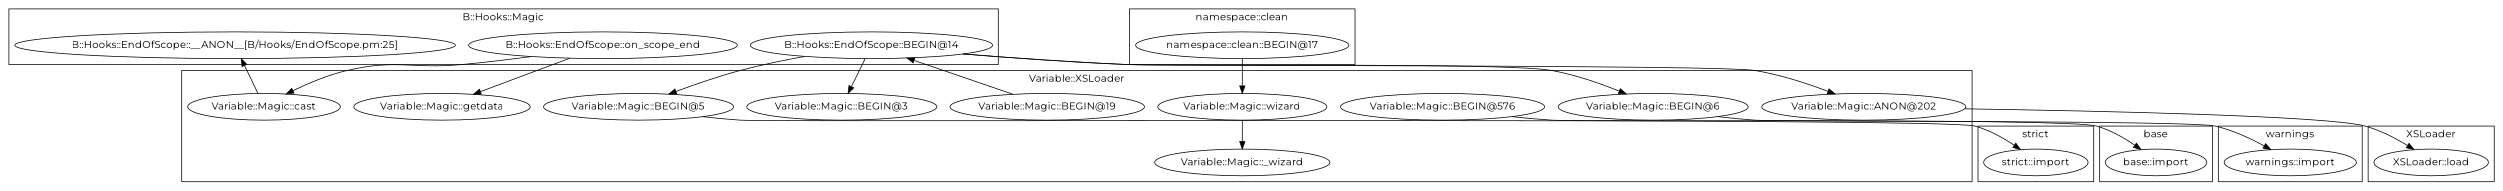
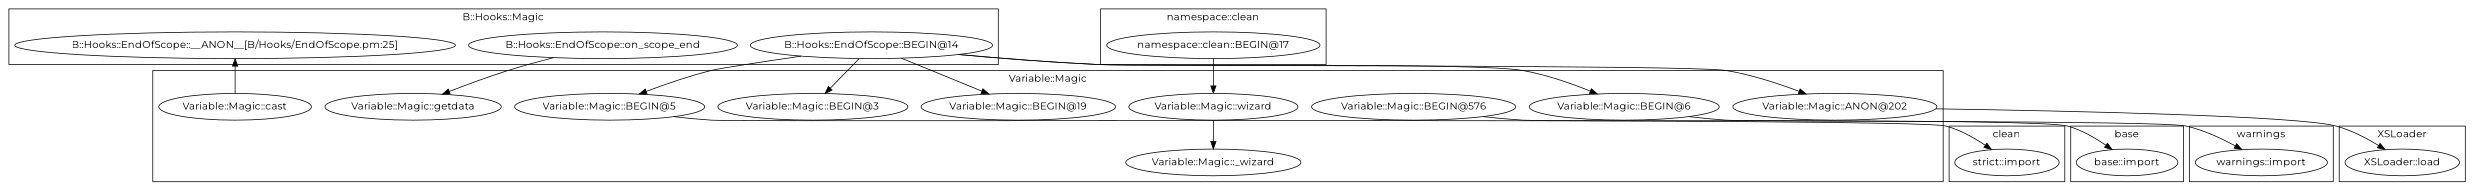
  digraph {
    fontname=Montserrat
    node [fontname=Montserrat]
    edge [fontname=Montserrat]
    "base::import"
    "warnings::import"
    "strict::import"
    "Variable::Magic::wizard"
    "Variable::Magic::BEGIN@5"
    "Variable::Magic::BEGIN@3"
    "Variable::Magic::BEGIN@576"
    "Variable::Magic::BEGIN@6"
    "Variable::Magic::BEGIN@19"
    "Variable::Magic::_wizard"
    "Variable::Magic::cast"
    n12 [label="Variable::Magic::ANON@202"]
    "Variable::Magic::getdata"
    "XSLoader::load"
    "B::Hooks::EndOfScope::__ANON__[B/Hooks/EndOfScope.pm:25]"
    "B::Hooks::EndOfScope::on_scope_end"
    "B::Hooks::EndOfScope::BEGIN@14"
    "namespace::clean::BEGIN@17"
    subgraph cluster_1 {
      label=base
      "base::import"
    }
    subgraph cluster_2 {
      label=warnings
      "warnings::import"
    }
    subgraph cluster_3 {
-     label="strict"
+     label=clean
      "strict::import"
    }
    subgraph cluster_4 {
-     label="Variable::XSLoader"
+     label="Variable::Magic"
      "Variable::Magic::wizard"
      "Variable::Magic::BEGIN@5"
      "Variable::Magic::BEGIN@3"
      "Variable::Magic::BEGIN@576"
      "Variable::Magic::BEGIN@6"
      "Variable::Magic::BEGIN@19"
      "Variable::Magic::_wizard"
      "Variable::Magic::cast"
      n12
      "Variable::Magic::getdata"
    }
    subgraph cluster_5 {
      label=XSLoader
      "XSLoader::load"
    }
    subgraph cluster_6 {
      label="B::Hooks::Magic"
      "B::Hooks::EndOfScope::__ANON__[B/Hooks/EndOfScope.pm:25]"
      "B::Hooks::EndOfScope::on_scope_end"
      "B::Hooks::EndOfScope::BEGIN@14"
    }
    subgraph cluster_7 {
      label="namespace::clean"
      "namespace::clean::BEGIN@17"
    }
    "Variable::Magic::wizard" -> "Variable::Magic::_wizard"
    "Variable::Magic::BEGIN@5" -> "strict::import"
    "Variable::Magic::BEGIN@576" -> "base::import"
    "Variable::Magic::BEGIN@6" -> "warnings::import"
    "Variable::Magic::cast" -> "B::Hooks::EndOfScope::__ANON__[B/Hooks/EndOfScope.pm:25]"
    n12 -> "XSLoader::load"
-   "B::Hooks::EndOfScope::on_scope_end" -> "Variable::Magic::cast"
    "B::Hooks::EndOfScope::on_scope_end" -> "Variable::Magic::getdata"
    "B::Hooks::EndOfScope::BEGIN@14" -> "Variable::Magic::BEGIN@5"
    "B::Hooks::EndOfScope::BEGIN@14" -> "Variable::Magic::BEGIN@3"
    "B::Hooks::EndOfScope::BEGIN@14" -> "Variable::Magic::BEGIN@6"
-   "Variable::Magic::BEGIN@19" -> "B::Hooks::EndOfScope::BEGIN@14"
+   "B::Hooks::EndOfScope::BEGIN@14" -> "Variable::Magic::BEGIN@19"
    "B::Hooks::EndOfScope::BEGIN@14" -> n12
    "namespace::clean::BEGIN@17" -> "Variable::Magic::wizard"
  }
